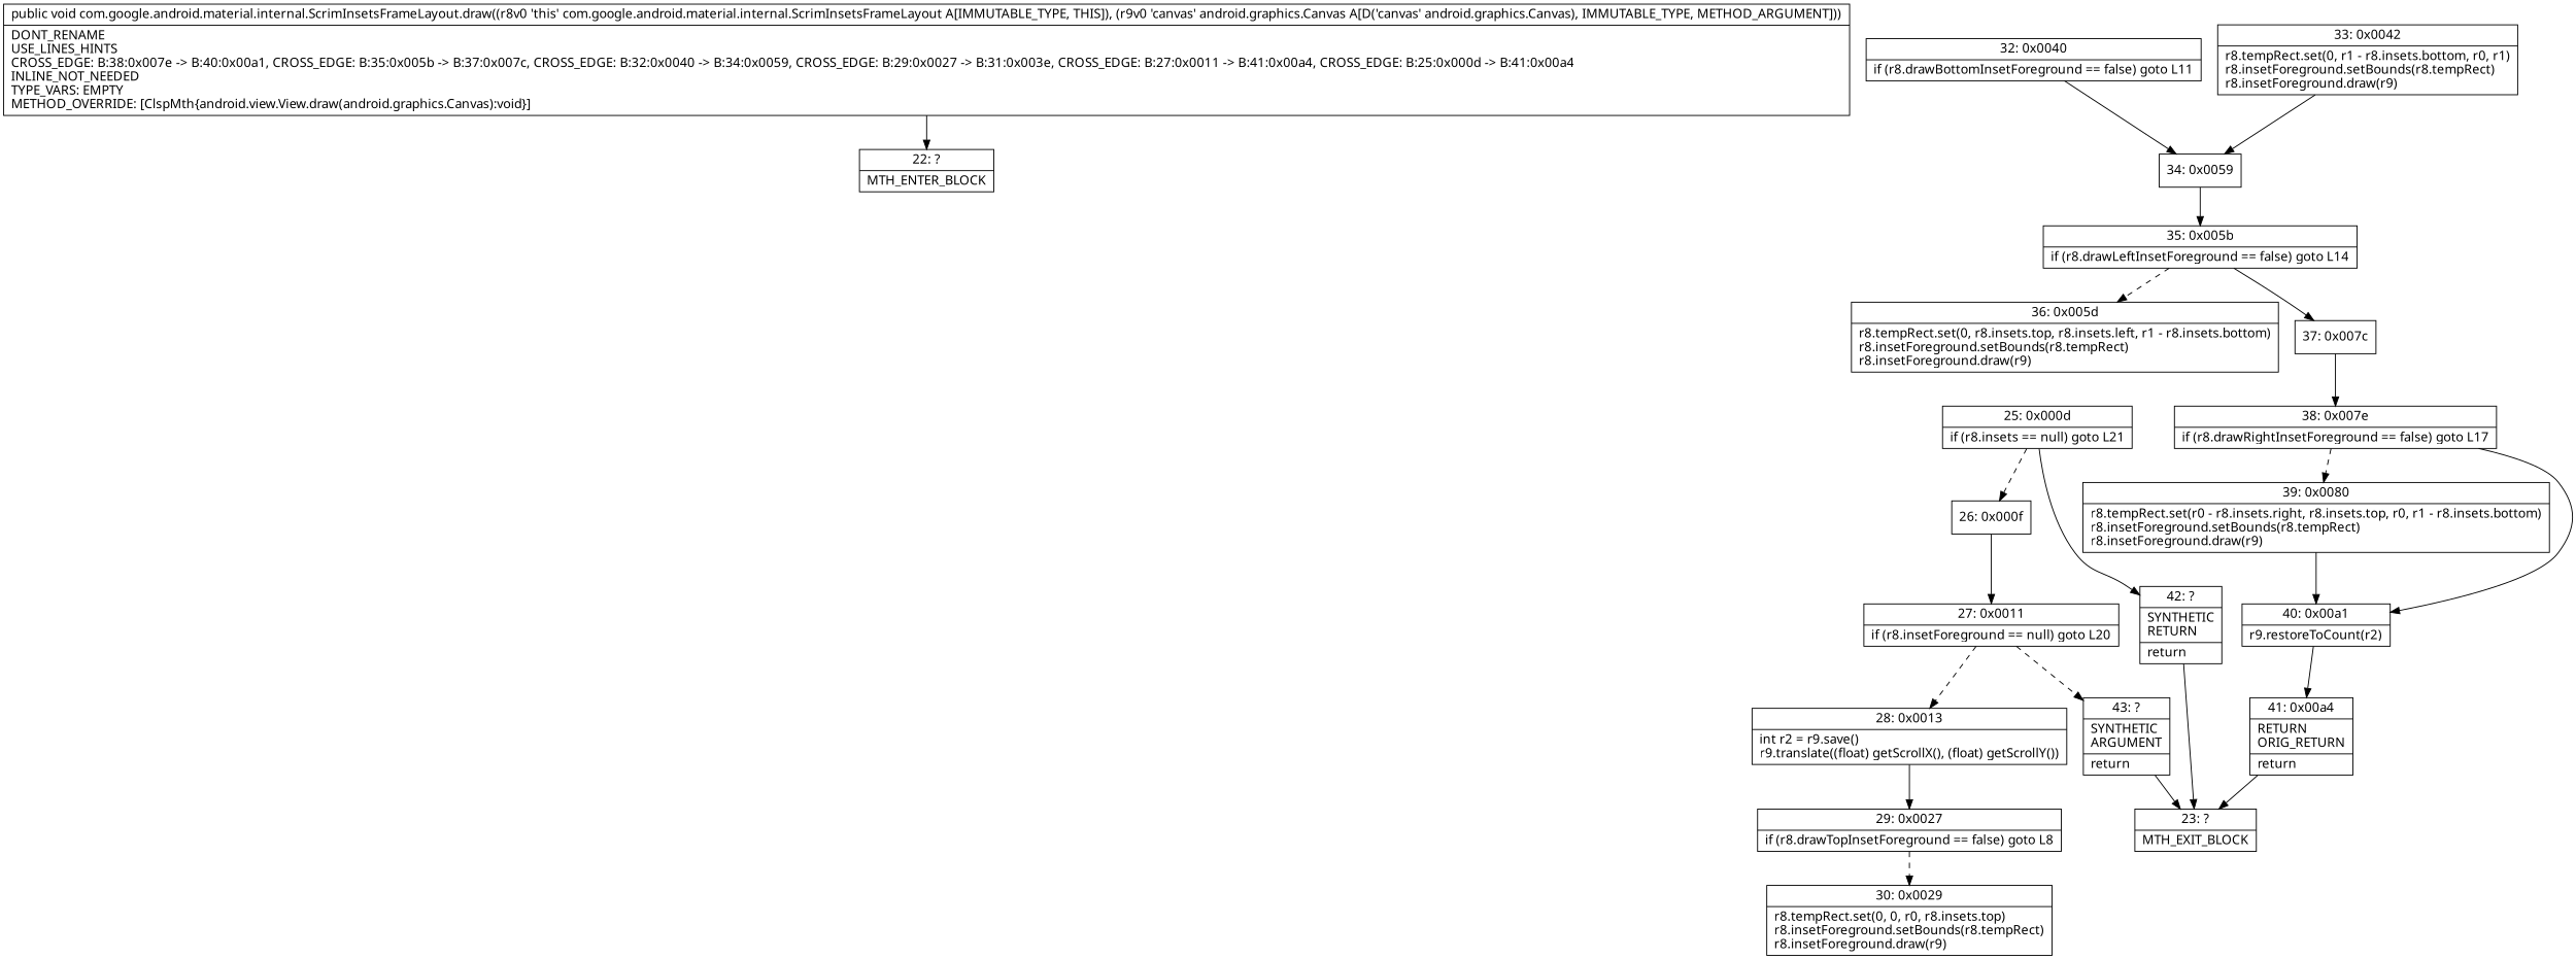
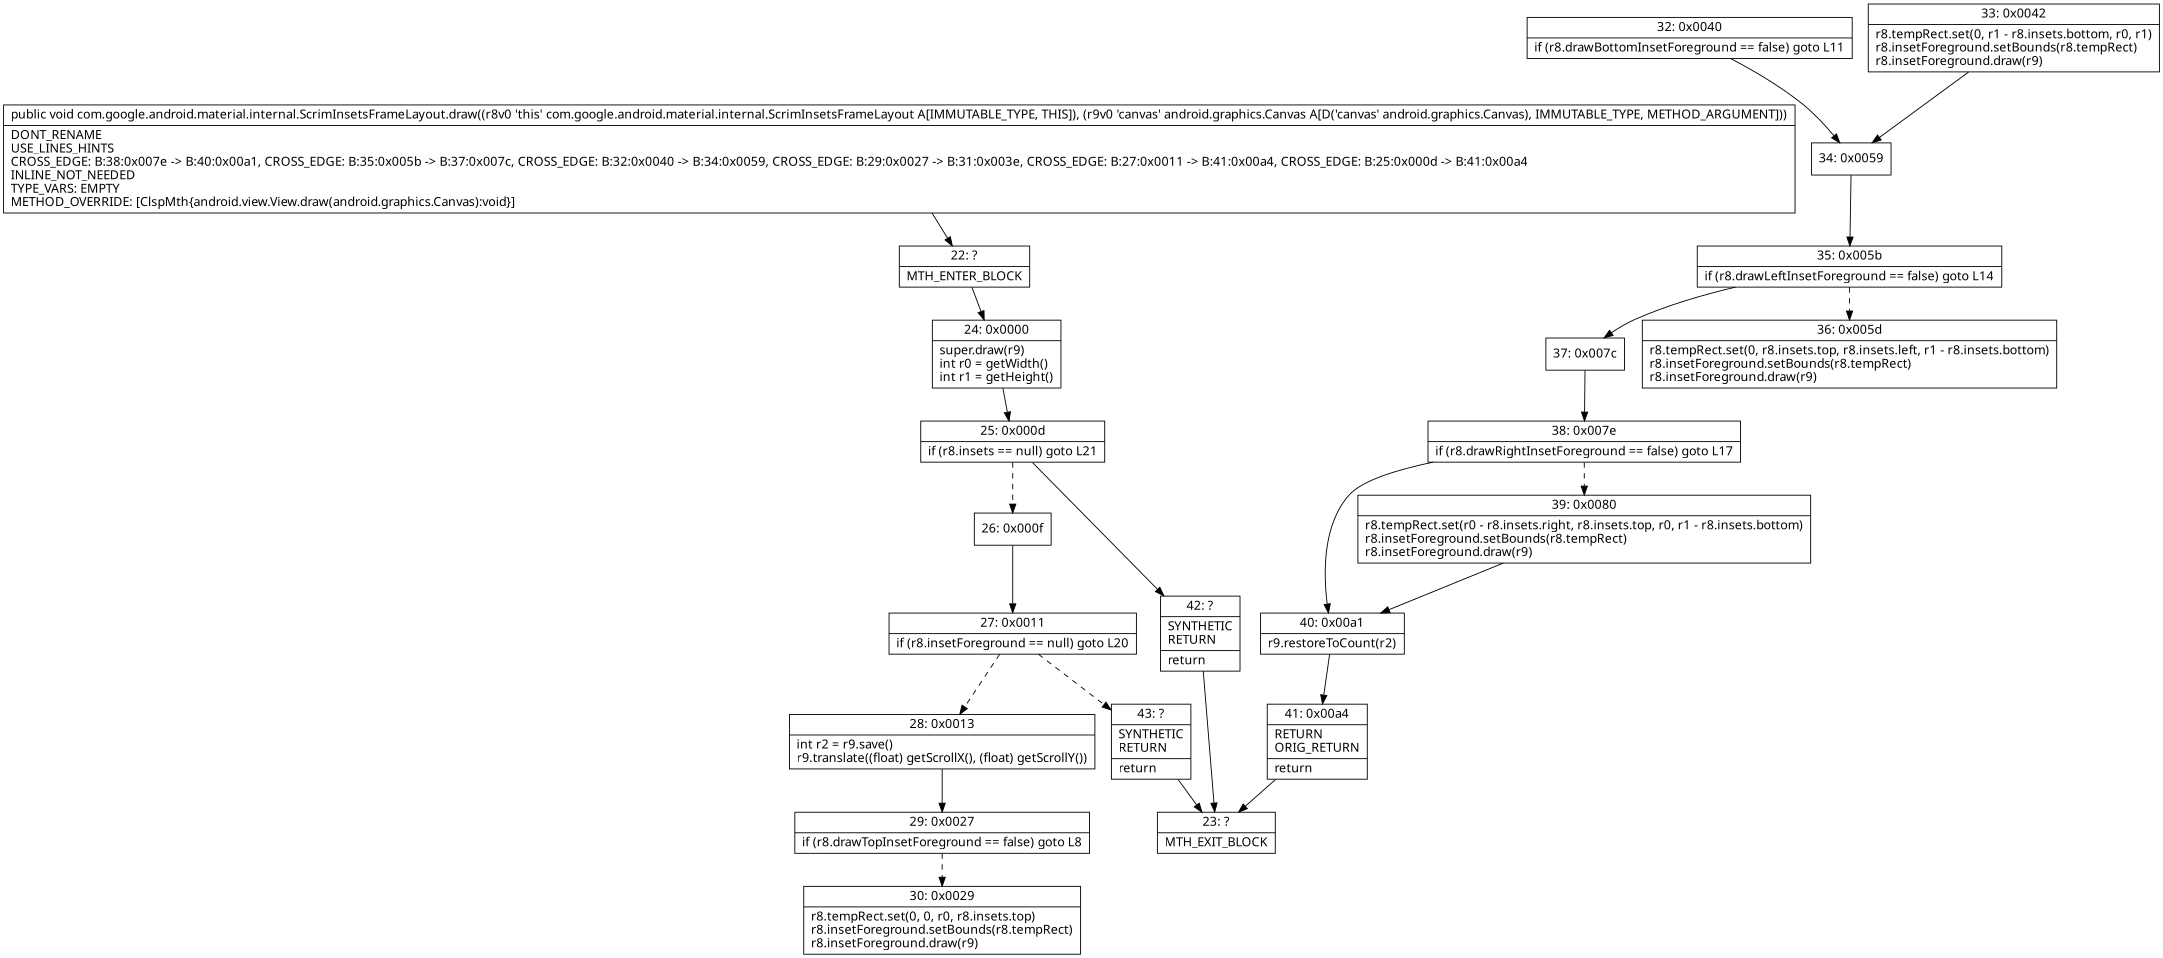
  digraph {
    fontname="Noto Sans"
    node [fontname="Noto Sans" shape=record]
    edge [fontname="Noto Sans"]
    n1 [label="{22\:\ ?|MTH_ENTER_BLOCK\l}"]
+   n2 [label="{24\:\ 0x0000|super.draw(r9)\lint r0 = getWidth()\lint r1 = getHeight()\l}"]
    n3 [label="{25\:\ 0x000d|if (r8.insets == null) goto L21\l}"]
    n4 [label="{26\:\ 0x000f}"]
    n5 [label="{42\:\ ?|SYNTHETIC\lRETURN\l|return\l}"]
    n6 [label="{27\:\ 0x0011|if (r8.insetForeground == null) goto L20\l}"]
    n7 [label="{23\:\ ?|MTH_EXIT_BLOCK\l}"]
    n8 [label="{28\:\ 0x0013|int r2 = r9.save()\lr9.translate((float) getScrollX(), (float) getScrollY())\l}"]
-   n9 [label="{43\:\ ?|SYNTHETIC\lARGUMENT\l|return\l}"]
+   n9 [label="{43\:\ ?|SYNTHETIC\lRETURN\l|return\l}"]
    n10 [label="{29\:\ 0x0027|if (r8.drawTopInsetForeground == false) goto L8\l}"]
    n11 [label="{30\:\ 0x0029|r8.tempRect.set(0, 0, r0, r8.insets.top)\lr8.insetForeground.setBounds(r8.tempRect)\lr8.insetForeground.draw(r9)\l}"]
    n12 [label="{32\:\ 0x0040|if (r8.drawBottomInsetForeground == false) goto L11\l}"]
    n13 [label="{34\:\ 0x0059}"]
    n14 [label="{33\:\ 0x0042|r8.tempRect.set(0, r1 \- r8.insets.bottom, r0, r1)\lr8.insetForeground.setBounds(r8.tempRect)\lr8.insetForeground.draw(r9)\l}"]
    n15 [label="{35\:\ 0x005b|if (r8.drawLeftInsetForeground == false) goto L14\l}"]
    n16 [label="{36\:\ 0x005d|r8.tempRect.set(0, r8.insets.top, r8.insets.left, r1 \- r8.insets.bottom)\lr8.insetForeground.setBounds(r8.tempRect)\lr8.insetForeground.draw(r9)\l}"]
    n17 [label="{37\:\ 0x007c}"]
    n18 [label="{38\:\ 0x007e|if (r8.drawRightInsetForeground == false) goto L17\l}"]
    n19 [label="{39\:\ 0x0080|r8.tempRect.set(r0 \- r8.insets.right, r8.insets.top, r0, r1 \- r8.insets.bottom)\lr8.insetForeground.setBounds(r8.tempRect)\lr8.insetForeground.draw(r9)\l}"]
    n20 [label="{40\:\ 0x00a1|r9.restoreToCount(r2)\l}"]
    n21 [label="{41\:\ 0x00a4|RETURN\lORIG_RETURN\l|return\l}"]
    n22 [label="{public void com.google.android.material.internal.ScrimInsetsFrameLayout.draw((r8v0 'this' com.google.android.material.internal.ScrimInsetsFrameLayout A[IMMUTABLE_TYPE, THIS]), (r9v0 'canvas' android.graphics.Canvas A[D('canvas' android.graphics.Canvas), IMMUTABLE_TYPE, METHOD_ARGUMENT]))  | DONT_RENAME\lUSE_LINES_HINTS\lCROSS_EDGE: B:38:0x007e \-\> B:40:0x00a1, CROSS_EDGE: B:35:0x005b \-\> B:37:0x007c, CROSS_EDGE: B:32:0x0040 \-\> B:34:0x0059, CROSS_EDGE: B:29:0x0027 \-\> B:31:0x003e, CROSS_EDGE: B:27:0x0011 \-\> B:41:0x00a4, CROSS_EDGE: B:25:0x000d \-\> B:41:0x00a4\lINLINE_NOT_NEEDED\lTYPE_VARS: EMPTY\lMETHOD_OVERRIDE: [ClspMth\{android.view.View.draw(android.graphics.Canvas):void\}]\l}"]
+   n1 -> n2
+   n2 -> n3
    n3 -> n4 [style=dashed]
    n3 -> n5
    n4 -> n6
    n5 -> n7
    n6 -> n8 [style=dashed]
    n6 -> n9 [style=dashed]
    n8 -> n10
    n9 -> n7
    n10 -> n11 [style=dashed]
    n12 -> n13
    n13 -> n15
    n14 -> n13
    n15 -> n16 [style=dashed]
    n15 -> n17
    n17 -> n18
    n18 -> n19 [style=dashed]
    n18 -> n20
    n19 -> n20
    n20 -> n21
    n21 -> n7
    n22 -> n1
  }
